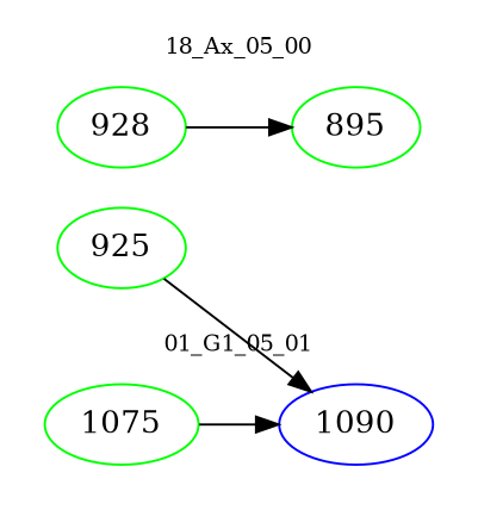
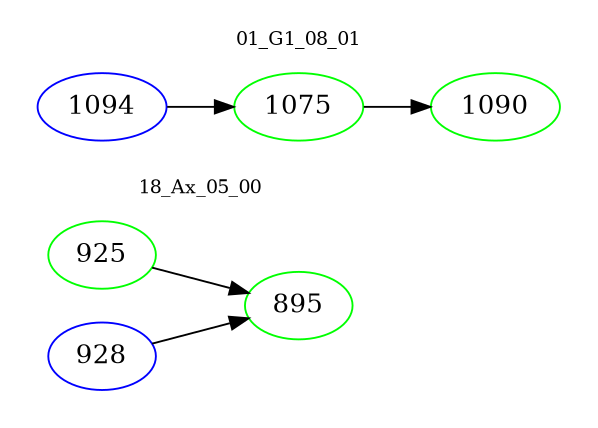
  digraph {
    rankdir=LR
    node [color=green]
    edge [color=black]
    n1 [label=925]
    n2 [label=895]
-   n3 [label=928]
+   n3 [color=blue label=928]
+   n4 [color=blue label=1094]
    n5 [label=1075]
-   n6 [color=blue label=1090]
+   n6 [label=1090]
    subgraph cluster_1 {
      color=white
      fontsize=10
      label="18_Ax_05_00"
      n1
      n2
      n3
    }
    subgraph cluster_2 {
      color=white
      fontsize=10
-     label="01_G1_05_01"
+     label="01_G1_08_01"
+     n4
      n5
      n6
    }
-   n1 -> n6
+   n1 -> n2
    n3 -> n2
+   n4 -> n5
    n5 -> n6
  }
